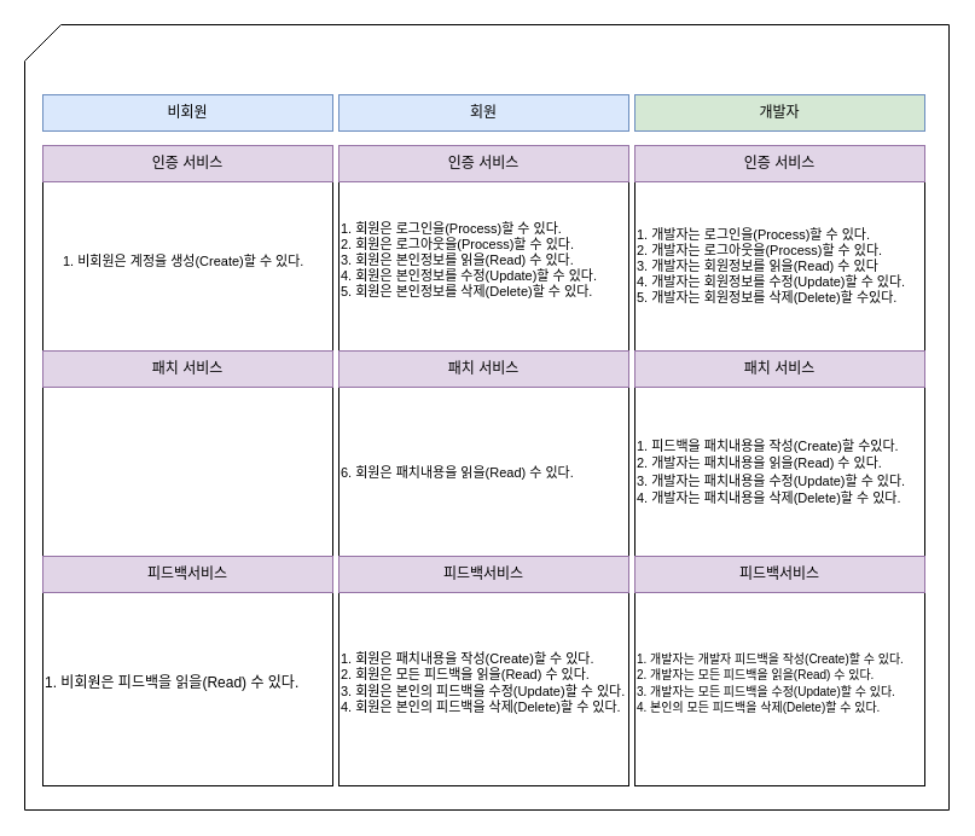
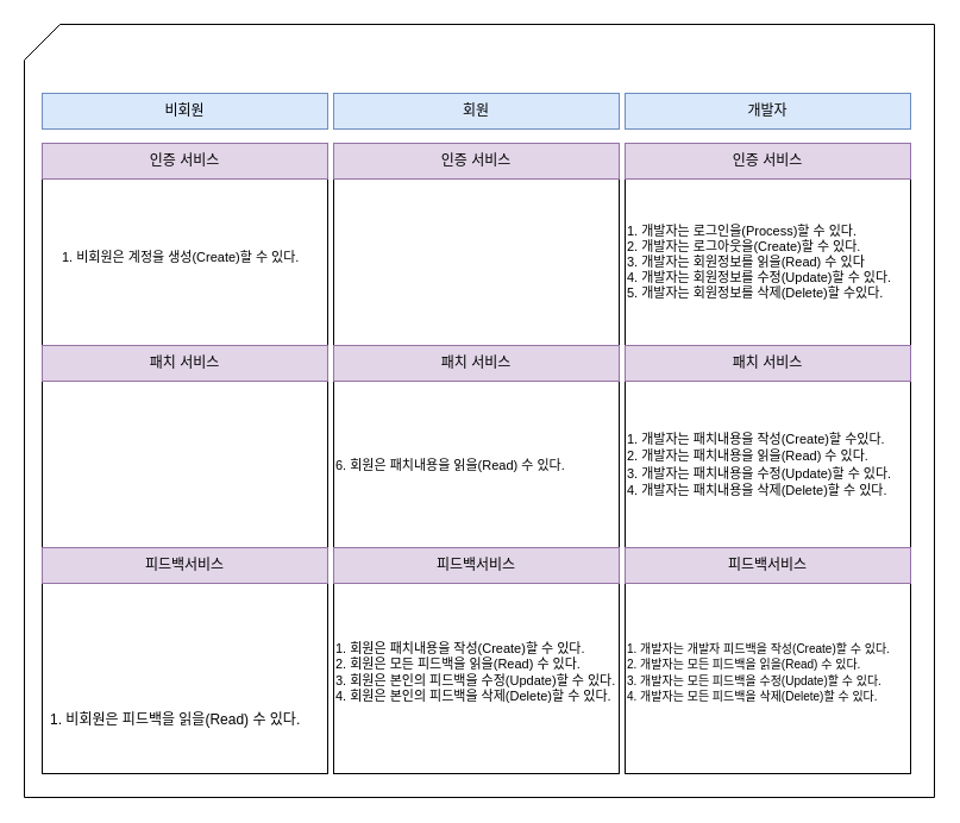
  <mxCell id="0" />
  <mxCell id="1" parent="0" />
  <mxCell id="2" value="" style="shape=card;whiteSpace=wrap;html=1;" parent="1" vertex="1"><mxGeometry x="20" y="20" width="765" height="650" as="geometry" /></mxCell>
  <mxCell id="3" value="" style="rounded=0;whiteSpace=wrap;html=1;" parent="1" vertex="1"><mxGeometry x="525" y="120" width="240" height="530" as="geometry" /></mxCell>
  <mxCell id="4" value="" style="rounded=0;whiteSpace=wrap;html=1;" parent="1" vertex="1"><mxGeometry x="280" y="120" width="240" height="530" as="geometry" /></mxCell>
  <mxCell id="5" value="" style="rounded=0;whiteSpace=wrap;html=1;" parent="1" vertex="1"><mxGeometry x="35" y="120" width="240" height="530" as="geometry" /></mxCell>
  <mxCell id="6" value="인증 서비스" style="rounded=0;whiteSpace=wrap;html=1;fillColor=#e1d5e7;strokeColor=#9673a6;" parent="1" vertex="1"><mxGeometry x="35" y="120" width="240" height="30" as="geometry" /></mxCell>
  <mxCell id="7" value="인증 서비스" style="rounded=0;whiteSpace=wrap;html=1;fillColor=#e1d5e7;strokeColor=#9673a6;" parent="1" vertex="1"><mxGeometry x="280" y="120" width="240" height="30" as="geometry" /></mxCell>
  <mxCell id="8" value="인증 서비스" style="rounded=0;whiteSpace=wrap;html=1;fillColor=#e1d5e7;strokeColor=#9673a6;" parent="1" vertex="1"><mxGeometry x="525" y="120" width="240" height="30" as="geometry" /></mxCell>
  <mxCell id="9" value="패치 서비스" style="rounded=0;whiteSpace=wrap;html=1;fillColor=#e1d5e7;strokeColor=#9673a6;" parent="1" vertex="1"><mxGeometry x="35" y="290" width="240" height="30" as="geometry" /></mxCell>
  <mxCell id="10" value="패치 서비스" style="rounded=0;whiteSpace=wrap;html=1;fillColor=#e1d5e7;strokeColor=#9673a6;" parent="1" vertex="1"><mxGeometry x="280" y="290" width="240" height="30" as="geometry" /></mxCell>
  <mxCell id="11" value="패치 서비스" style="rounded=0;whiteSpace=wrap;html=1;fillColor=#e1d5e7;strokeColor=#9673a6;" parent="1" vertex="1"><mxGeometry x="525" y="290" width="240" height="30" as="geometry" /></mxCell>
  <mxCell id="12" value="&lt;span style=&quot;text-wrap-mode: nowrap;&quot;&gt;피드백서비스&lt;/span&gt;" style="rounded=0;whiteSpace=wrap;html=1;fillColor=#e1d5e7;strokeColor=#9673a6;" parent="1" vertex="1"><mxGeometry x="35" y="460" width="240" height="30" as="geometry" /></mxCell>
  <mxCell id="13" value="&lt;span style=&quot;text-wrap-mode: nowrap;&quot;&gt;피드백서비스&lt;/span&gt;" style="rounded=0;whiteSpace=wrap;html=1;fillColor=#e1d5e7;strokeColor=#9673a6;" parent="1" vertex="1"><mxGeometry x="280" y="460" width="240" height="30" as="geometry" /></mxCell>
  <mxCell id="14" value="&lt;span style=&quot;text-wrap-mode: nowrap;&quot;&gt;피드백서비스&lt;/span&gt;" style="rounded=0;whiteSpace=wrap;html=1;fillColor=#e1d5e7;strokeColor=#9673a6;" parent="1" vertex="1"><mxGeometry x="525" y="460" width="240" height="30" as="geometry" /></mxCell>
  <mxCell id="15" value="사서" style="text;html=1;align=center;verticalAlign=middle;resizable=0;points=[];autosize=1;strokeColor=none;fillColor=none;" parent="1" vertex="1"><mxGeometry x="285" y="78" width="50" height="30" as="geometry" /></mxCell>
  <mxCell id="16" value="비회원" style="text;html=1;align=center;verticalAlign=middle;resizable=0;points=[];autosize=1;strokeColor=none;fillColor=none;" parent="1" vertex="1"><mxGeometry x="555" y="78" width="60" height="30" as="geometry" /></mxCell>
  <mxCell id="17" value="회원" style="text;html=1;align=center;verticalAlign=middle;resizable=0;points=[];autosize=1;strokeColor=none;fillColor=none;" parent="1" vertex="1"><mxGeometry x="35" y="78" width="50" height="30" as="geometry" /></mxCell>
  <mxCell id="18" value="1. 비회원은 계정을 생성(Create)할 수 있다." style="text;align=left;verticalAlign=middle;resizable=0;points=[];autosize=1;strokeColor=none;fillColor=none;fontSize=11;labelPosition=center;verticalLabelPosition=middle;" parent="1" vertex="1"><mxGeometry x="50" y="200" width="220" height="30" as="geometry" /></mxCell>
- <mxCell id="19" value="&lt;div style=&quot;font-size: 12px; text-align: center;&quot;&gt;&lt;span style=&quot;background-color: transparent; color: light-dark(rgb(0, 0, 0), rgb(255, 255, 255)); text-align: left;&quot;&gt;1. 비회원은 피드백을 읽을(Read) 수 있다.&lt;/span&gt;&lt;/div&gt;" style="text;html=1;align=left;verticalAlign=middle;resizable=0;points=[];autosize=1;strokeColor=none;fillColor=none;fontSize=10;" parent="1" vertex="1"><mxGeometry x="35" y="550" width="230" height="30" as="geometry" /></mxCell>
- <mxCell id="20" value="&lt;div&gt;1. 개발자는 로그인을&lt;span style=&quot;background-color: transparent; color: light-dark(rgb(0, 0, 0), rgb(255, 255, 255));&quot;&gt;(Process)&lt;/span&gt;&lt;span style=&quot;background-color: transparent; color: light-dark(rgb(0, 0, 0), rgb(255, 255, 255));&quot;&gt;할 수 있다.&lt;/span&gt;&lt;/div&gt;&lt;div&gt;2. 개발자는 로그아웃을&lt;span style=&quot;background-color: transparent; color: light-dark(rgb(0, 0, 0), rgb(255, 255, 255));&quot;&gt;(Process)&lt;/span&gt;&lt;span style=&quot;background-color: transparent; color: light-dark(rgb(0, 0, 0), rgb(255, 255, 255));&quot;&gt;할 수 있다.&lt;/span&gt;&lt;/div&gt;&lt;div&gt;3. 개발자는 회원정보를 읽을(Read) 수 있다&lt;/div&gt;&lt;div&gt;4. 개발자는 회원정보를 수정(&lt;span style=&quot;background-color: transparent; color: light-dark(rgb(0, 0, 0), rgb(255, 255, 255));&quot;&gt;Update&lt;/span&gt;&lt;span style=&quot;background-color: transparent; color: light-dark(rgb(0, 0, 0), rgb(255, 255, 255));&quot;&gt;)할 수 있다.&lt;/span&gt;&lt;/div&gt;&lt;div&gt;5. 개발자는 회원정보를 삭제(Delete)할 수있다.&lt;br&gt;&lt;/div&gt;" style="text;html=1;align=left;verticalAlign=middle;resizable=0;points=[];autosize=1;strokeColor=none;fillColor=none;fontSize=11;" parent="1" vertex="1"><mxGeometry x="525" y="180" width="250" height="80" as="geometry" /></mxCell>
- <mxCell id="21" value="&lt;div&gt;&lt;span&gt;1. 회원은 로그인을(Process)할 수 있다.&lt;/span&gt;&lt;/div&gt;&lt;div&gt;&lt;span&gt;2. 회원은 로그아웃을&lt;/span&gt;&lt;span style=&quot;background-color: transparent; color: light-dark(rgb(0, 0, 0), rgb(255, 255, 255));&quot;&gt;(Process)&lt;/span&gt;&lt;span style=&quot;background-color: transparent; color: light-dark(rgb(0, 0, 0), rgb(255, 255, 255));&quot;&gt;할 수 있다.&lt;/span&gt;&lt;/div&gt;&lt;div&gt;&lt;span&gt;3. 회원은 본인정보를 읽을(Read) 수 있다.&lt;/span&gt;&lt;/div&gt;&lt;div&gt;&lt;span&gt;4. 회원은 본인정보를 수정(&lt;/span&gt;&lt;span style=&quot;color: light-dark(rgb(0, 0, 0), rgb(255, 255, 255)); background-color: transparent;&quot;&gt;Update&lt;/span&gt;&lt;span style=&quot;color: light-dark(rgb(0, 0, 0), rgb(255, 255, 255)); background-color: transparent;&quot;&gt;)할 수 있다.&lt;/span&gt;&lt;/div&gt;&lt;div&gt;&lt;span style=&quot;background-color: transparent; color: light-dark(rgb(0, 0, 0), rgb(255, 255, 255));&quot;&gt;5. 회원은 본인정보를 삭제(Delete)할 수 있다.&lt;/span&gt;&lt;/div&gt;" style="text;html=1;align=left;verticalAlign=middle;resizable=0;points=[];autosize=1;strokeColor=none;fillColor=none;fontSize=11;" parent="1" vertex="1"><mxGeometry x="280" y="175" width="240" height="80" as="geometry" /></mxCell>
+ <mxCell id="19" value="&lt;div style=&quot;font-size: 12px; text-align: center;&quot;&gt;&lt;span style=&quot;background-color: transparent; color: light-dark(rgb(0, 0, 0), rgb(255, 255, 255)); text-align: left;&quot;&gt;1. 비회원은 피드백을 읽을(Read) 수 있다.&lt;/span&gt;&lt;/div&gt;" style="text;html=1;align=left;verticalAlign=middle;resizable=0;points=[];autosize=1;strokeColor=none;fillColor=none;fontSize=10;" parent="1" vertex="1"><mxGeometry x="40" y="590" width="230" height="30" as="geometry" /></mxCell>
+ <mxCell id="20" value="&lt;div&gt;1. 개발자는 로그인을&lt;span style=&quot;background-color: transparent; color: light-dark(rgb(0, 0, 0), rgb(255, 255, 255));&quot;&gt;(Process)&lt;/span&gt;&lt;span style=&quot;background-color: transparent; color: light-dark(rgb(0, 0, 0), rgb(255, 255, 255));&quot;&gt;할 수 있다.&lt;/span&gt;&lt;/div&gt;&lt;div&gt;2. 개발자는 로그아웃을&lt;span style=&quot;background-color: transparent; color: light-dark(rgb(0, 0, 0), rgb(255, 255, 255));&quot;&gt;(Create)&lt;/span&gt;&lt;span style=&quot;background-color: transparent; color: light-dark(rgb(0, 0, 0), rgb(255, 255, 255));&quot;&gt;할 수 있다.&lt;/span&gt;&lt;/div&gt;&lt;div&gt;3. 개발자는 회원정보를 읽을(Read) 수 있다&lt;/div&gt;&lt;div&gt;4. 개발자는 회원정보를 수정(&lt;span style=&quot;background-color: transparent; color: light-dark(rgb(0, 0, 0), rgb(255, 255, 255));&quot;&gt;Update&lt;/span&gt;&lt;span style=&quot;background-color: transparent; color: light-dark(rgb(0, 0, 0), rgb(255, 255, 255));&quot;&gt;)할 수 있다.&lt;/span&gt;&lt;/div&gt;&lt;div&gt;5. 개발자는 회원정보를 삭제(Delete)할 수있다.&lt;br&gt;&lt;/div&gt;" style="text;html=1;align=left;verticalAlign=middle;resizable=0;points=[];autosize=1;strokeColor=none;fillColor=none;fontSize=11;" parent="1" vertex="1"><mxGeometry x="525" y="180" width="250" height="80" as="geometry" /></mxCell>
  <mxCell id="22" value="6. 회원은 패치내용을 읽을(Read) 수 있다." style="text;align=left;verticalAlign=middle;resizable=0;points=[];autosize=1;strokeColor=none;fillColor=none;fontSize=11;" parent="1" vertex="1"><mxGeometry x="280" y="375" width="220" height="30" as="geometry" /></mxCell>
- <mxCell id="23" value="&lt;div&gt;&lt;font style=&quot;font-size: 11px;&quot;&gt;1. 피드백을 패치내용을 작성(Create)할 수있다.&lt;br&gt;&lt;/font&gt;&lt;/div&gt;&lt;div&gt;&lt;font style=&quot;font-size: 11px;&quot;&gt;2.&amp;nbsp;&lt;span style=&quot;background-color: transparent; color: light-dark(rgb(0, 0, 0), rgb(255, 255, 255));&quot;&gt;개발자는&amp;nbsp;&lt;/span&gt;&lt;span style=&quot;background-color: transparent; color: light-dark(rgb(0, 0, 0), rgb(255, 255, 255));&quot;&gt;패치내용을 읽을(Read) 수 있다.&lt;/span&gt;&lt;/font&gt;&lt;/div&gt;&lt;div&gt;&lt;font style=&quot;font-size: 11px;&quot;&gt;3.&amp;nbsp;&lt;span style=&quot;background-color: transparent; color: light-dark(rgb(0, 0, 0), rgb(255, 255, 255));&quot;&gt;개발자는&amp;nbsp;&lt;/span&gt;&lt;span style=&quot;background-color: transparent; color: light-dark(rgb(0, 0, 0), rgb(255, 255, 255));&quot;&gt;패치내용을 수정(Update)할 수 있다.&lt;/span&gt;&lt;/font&gt;&lt;/div&gt;&lt;div&gt;&lt;font style=&quot;font-size: 11px;&quot;&gt;4.&amp;nbsp;&lt;span style=&quot;background-color: transparent; color: light-dark(rgb(0, 0, 0), rgb(255, 255, 255));&quot;&gt;개발자는&amp;nbsp;&lt;/span&gt;&lt;span style=&quot;background-color: transparent; color: light-dark(rgb(0, 0, 0), rgb(255, 255, 255));&quot;&gt;패치내용을 삭제(Delete)할 수 있다.&lt;/span&gt;&lt;/font&gt;&lt;/div&gt;" style="text;html=1;align=left;verticalAlign=middle;resizable=0;points=[];autosize=1;strokeColor=none;fillColor=none;fontSize=12;" parent="1" vertex="1"><mxGeometry x="525" y="355" width="250" height="70" as="geometry" /></mxCell>
+ <mxCell id="23" value="&lt;div&gt;&lt;font style=&quot;font-size: 11px;&quot;&gt;1. 개발자는 패치내용을 작성(Create)할 수있다.&lt;br&gt;&lt;/font&gt;&lt;/div&gt;&lt;div&gt;&lt;font style=&quot;font-size: 11px;&quot;&gt;2.&amp;nbsp;&lt;span style=&quot;background-color: transparent; color: light-dark(rgb(0, 0, 0), rgb(255, 255, 255));&quot;&gt;개발자는&amp;nbsp;&lt;/span&gt;&lt;span style=&quot;background-color: transparent; color: light-dark(rgb(0, 0, 0), rgb(255, 255, 255));&quot;&gt;패치내용을 읽을(Read) 수 있다.&lt;/span&gt;&lt;/font&gt;&lt;/div&gt;&lt;div&gt;&lt;font style=&quot;font-size: 11px;&quot;&gt;3.&amp;nbsp;&lt;span style=&quot;background-color: transparent; color: light-dark(rgb(0, 0, 0), rgb(255, 255, 255));&quot;&gt;개발자는&amp;nbsp;&lt;/span&gt;&lt;span style=&quot;background-color: transparent; color: light-dark(rgb(0, 0, 0), rgb(255, 255, 255));&quot;&gt;패치내용을 수정(Update)할 수 있다.&lt;/span&gt;&lt;/font&gt;&lt;/div&gt;&lt;div&gt;&lt;font style=&quot;font-size: 11px;&quot;&gt;4.&amp;nbsp;&lt;span style=&quot;background-color: transparent; color: light-dark(rgb(0, 0, 0), rgb(255, 255, 255));&quot;&gt;개발자는&amp;nbsp;&lt;/span&gt;&lt;span style=&quot;background-color: transparent; color: light-dark(rgb(0, 0, 0), rgb(255, 255, 255));&quot;&gt;패치내용을 삭제(Delete)할 수 있다.&lt;/span&gt;&lt;/font&gt;&lt;/div&gt;" style="text;html=1;align=left;verticalAlign=middle;resizable=0;points=[];autosize=1;strokeColor=none;fillColor=none;fontSize=12;" parent="1" vertex="1"><mxGeometry x="525" y="355" width="250" height="70" as="geometry" /></mxCell>
  <mxCell id="24" value="&lt;div style=&quot;&quot;&gt;&lt;font style=&quot;font-size: 11px;&quot;&gt;1. 회원은 패치내용을 작성(Create)할 수 있다.&lt;/font&gt;&lt;/div&gt;&lt;div style=&quot;&quot;&gt;&lt;span style=&quot;font-size: 11px; background-color: transparent; color: light-dark(rgb(0, 0, 0), rgb(255, 255, 255));&quot;&gt;2. 회원은 모든&amp;nbsp;&lt;/span&gt;&lt;span style=&quot;font-size: 11px; background-color: transparent; color: light-dark(rgb(0, 0, 0), rgb(255, 255, 255));&quot;&gt;피드백을 읽을(Read) 수 있다.&lt;/span&gt;&lt;/div&gt;&lt;div style=&quot;&quot;&gt;&lt;font style=&quot;font-size: 11px;&quot;&gt;3.&amp;nbsp;&lt;/font&gt;&lt;span style=&quot;font-size: 11px; background-color: transparent; color: light-dark(rgb(0, 0, 0), rgb(255, 255, 255));&quot;&gt;회원은&amp;nbsp;&lt;/span&gt;&lt;span style=&quot;font-size: 11px; background-color: transparent; color: light-dark(rgb(0, 0, 0), rgb(255, 255, 255));&quot;&gt;본인의 피드백을 수정(Update)할 수 있다.&lt;/span&gt;&lt;/div&gt;&lt;div style=&quot;&quot;&gt;&lt;font style=&quot;font-size: 11px;&quot;&gt;4.&amp;nbsp;&lt;span style=&quot;color: light-dark(rgb(0, 0, 0), rgb(255, 255, 255)); background-color: transparent;&quot;&gt;회원은&amp;nbsp;&lt;/span&gt;&lt;span style=&quot;color: light-dark(rgb(0, 0, 0), rgb(255, 255, 255)); background-color: transparent;&quot;&gt;본인의&lt;/span&gt;&amp;nbsp;피드백을 삭제(Delete)할 수 있다.&lt;/font&gt;&lt;/div&gt;" style="text;html=1;align=left;verticalAlign=middle;resizable=0;points=[];autosize=1;strokeColor=none;fillColor=none;fontSize=10;" parent="1" vertex="1"><mxGeometry x="280" y="530" width="260" height="70" as="geometry" /></mxCell>
  <mxCell id="25" value="&lt;span style=&quot;text-align: left; text-wrap-mode: nowrap;&quot;&gt;비회원&lt;/span&gt;" style="rounded=0;whiteSpace=wrap;html=1;fillColor=#dae8fc;strokeColor=#6c8ebf;" parent="1" vertex="1"><mxGeometry x="35" y="78" width="240" height="30" as="geometry" /></mxCell>
  <mxCell id="26" value="회원" style="rounded=0;whiteSpace=wrap;html=1;fillColor=#dae8fc;strokeColor=#6c8ebf;" parent="1" vertex="1"><mxGeometry x="280" y="78" width="240" height="30" as="geometry" /></mxCell>
- <mxCell id="27" value="개발자" style="rounded=0;whiteSpace=wrap;html=1;fillColor=#d5e8d4;strokeColor=#6c8ebf;" parent="1" vertex="1"><mxGeometry x="525" y="78" width="240" height="30" as="geometry" /></mxCell>
- <mxCell id="28" value="&lt;div style=&quot;text-align: center;&quot;&gt;&lt;span style=&quot;background-color: transparent; color: light-dark(rgb(0, 0, 0), rgb(255, 255, 255)); text-align: left;&quot;&gt;&lt;font style=&quot;font-size: 10px;&quot;&gt;1. 개발자는 개발자 피드백을 작성(Create)할 수 있다.&lt;/font&gt;&lt;/span&gt;&lt;/div&gt;&lt;div style=&quot;&quot;&gt;&lt;font style=&quot;font-size: 10px;&quot;&gt;2. 개발자는 모든 피드백을 읽을(Read) 수 있다.&lt;/font&gt;&lt;/div&gt;&lt;div style=&quot;&quot;&gt;&lt;font style=&quot;font-size: 10px;&quot;&gt;3. 개발자는 모든 피드백을 수정(Update)할 수 있다.&lt;/font&gt;&lt;/div&gt;&lt;div style=&quot;&quot;&gt;&lt;font style=&quot;font-size: 10px;&quot;&gt;4. 본인의 모든 피드백을 삭제(Delete)할 수 있다.&lt;/font&gt;&lt;/div&gt;" style="text;html=1;align=left;verticalAlign=middle;resizable=0;points=[];autosize=1;strokeColor=none;fillColor=none;fontSize=11;" parent="1" vertex="1"><mxGeometry x="525" y="530" width="240" height="70" as="geometry" /></mxCell>
+ <mxCell id="27" value="개발자" style="rounded=0;whiteSpace=wrap;html=1;fillColor=#dae8fc;strokeColor=#6c8ebf;" parent="1" vertex="1"><mxGeometry x="525" y="78" width="240" height="30" as="geometry" /></mxCell>
+ <mxCell id="28" value="&lt;div style=&quot;text-align: center;&quot;&gt;&lt;span style=&quot;background-color: transparent; color: light-dark(rgb(0, 0, 0), rgb(255, 255, 255)); text-align: left;&quot;&gt;&lt;font style=&quot;font-size: 10px;&quot;&gt;1. 개발자는 개발자 피드백을 작성(Create)할 수 있다.&lt;/font&gt;&lt;/span&gt;&lt;/div&gt;&lt;div style=&quot;&quot;&gt;&lt;font style=&quot;font-size: 10px;&quot;&gt;2. 개발자는 모든 피드백을 읽을(Read) 수 있다.&lt;/font&gt;&lt;/div&gt;&lt;div style=&quot;&quot;&gt;&lt;font style=&quot;font-size: 10px;&quot;&gt;3. 개발자는 모든 피드백을 수정(Update)할 수 있다.&lt;/font&gt;&lt;/div&gt;&lt;div style=&quot;&quot;&gt;&lt;font style=&quot;font-size: 10px;&quot;&gt;4. 개발자는 모든 피드백을 삭제(Delete)할 수 있다.&lt;/font&gt;&lt;/div&gt;" style="text;html=1;align=left;verticalAlign=middle;resizable=0;points=[];autosize=1;strokeColor=none;fillColor=none;fontSize=11;" parent="1" vertex="1"><mxGeometry x="525" y="530" width="240" height="70" as="geometry" /></mxCell>
